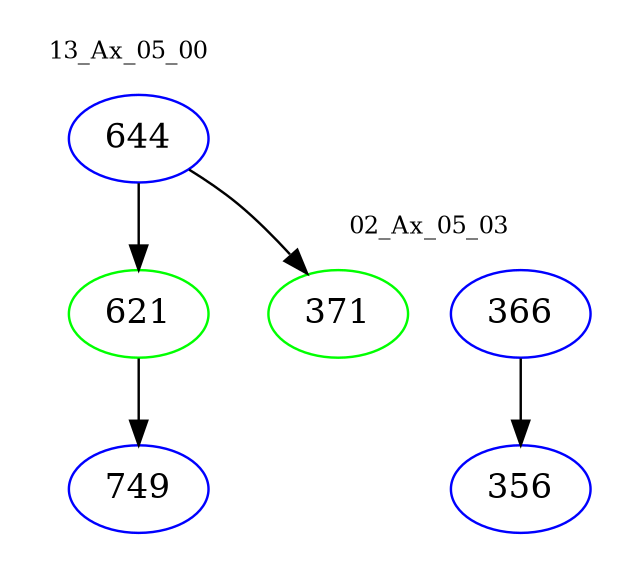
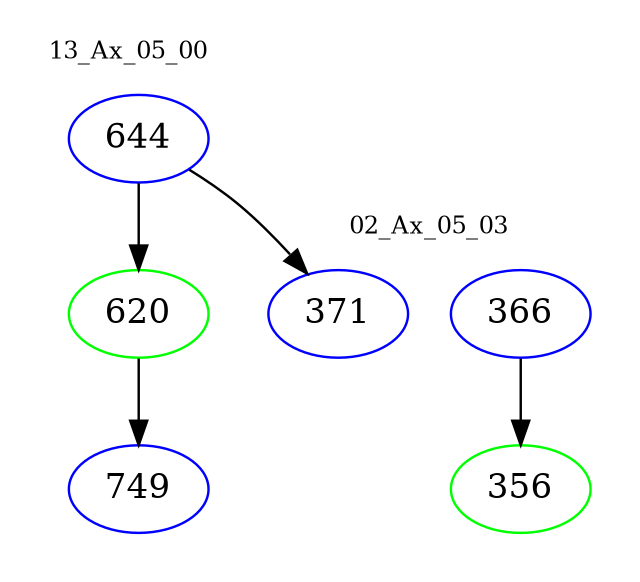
  digraph {
    node [color=blue]
    edge [color=black]
    n1 [label=644]
-   n2 [color=green label=621]
+   n2 [color=green label=620]
    n3 [label=749]
    n4 [label=366]
-   n5 [label=356]
-   n6 [color=green label=371]
+   n5 [color=green label=356]
+   n6 [label=371]
    subgraph cluster_1 {
      color=white
      fontsize=10
      label="13_Ax_05_00"
      n1
      n2
      n3
    }
    subgraph cluster_2 {
      color=white
      fontsize=10
      label="02_Ax_05_03"
      n4
      n5
      n6
    }
    n1 -> n2
    n1 -> n6
    n2 -> n3
    n4 -> n5
  }
